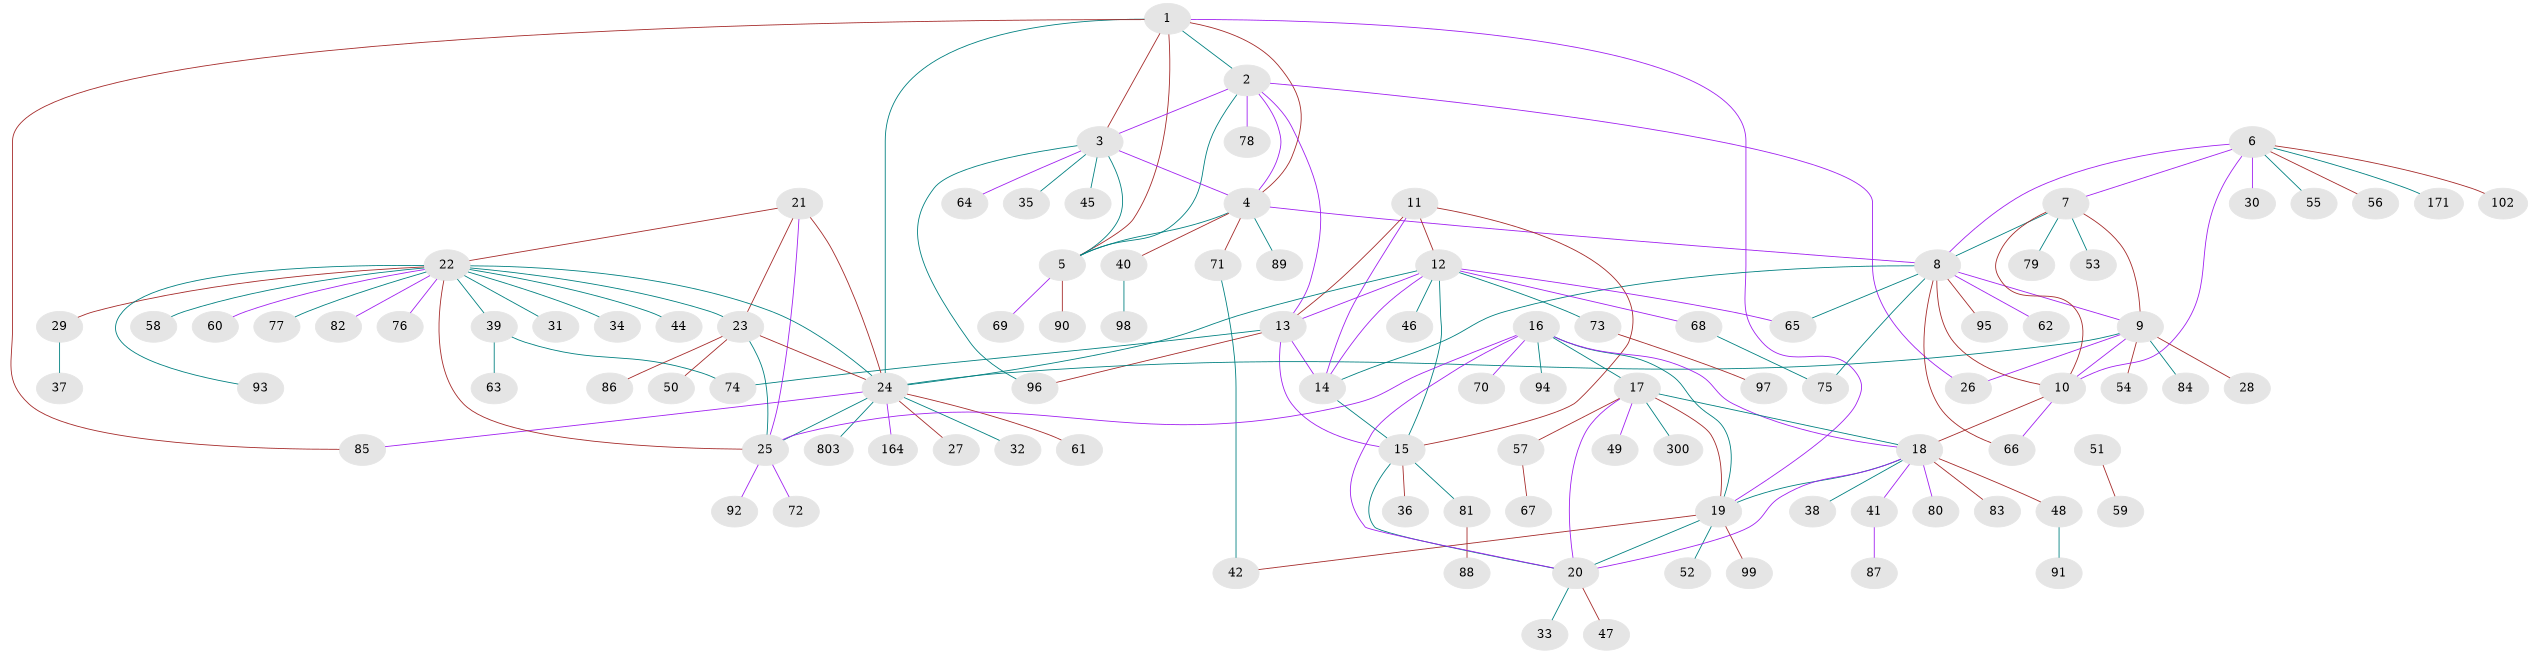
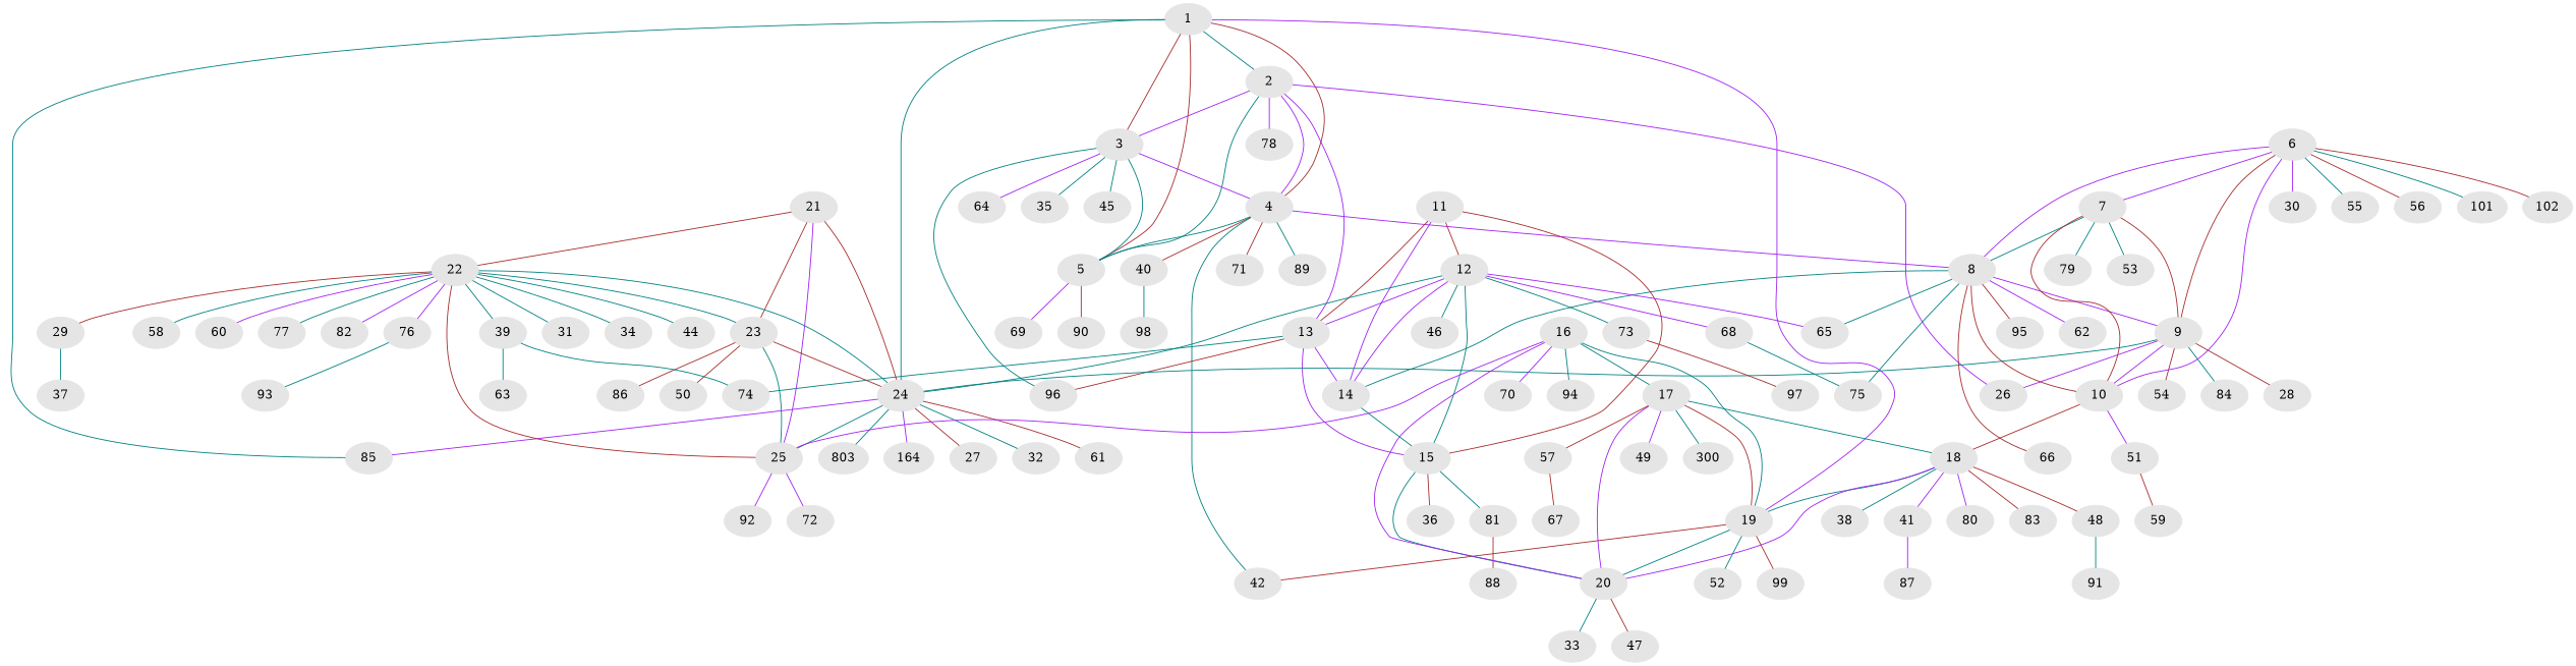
  graph {
    node [color=gray90 style=filled]
    edge [color=teal]
    1
    2
    3
    4
    5
    19
    24
    85
    13
    26
    78
    35
    45
    64
    96
    8
    40
    42
    71
    89
    69
    90
    20
    52
    99
    25
    27
    32
    61
    n30 [label=803]
    n31 [label=164]
    14
    15
    74
    9
    10
    62
    65
    66
    75
    95
    98
    6
    7
    30
    55
    56
-   101 [label=171]
+   101
    102
    53
    79
    28
    54
    84
    18
    51
    38
    41
    48
    80
    83
    59
    11
    12
    46
    68
    73
    36
    81
    97
    33
    47
    88
    16
    17
    70
    94
    49
    57
    n80 [label=300]
    72
    92
    67
    87
    91
    21
    22
    23
    29
    31
    34
    39
    44
    58
    60
    76
    77
    82
    93
    50
    86
    37
    63
    1 -- 2
    1 -- 3 [color=brown]
    1 -- 4 [color=brown]
    1 -- 5 [color=brown]
    1 -- 19 [color=purple]
    1 -- 24
-   1 -- 85 [color=brown]
+   1 -- 85
    2 -- 3 [color=purple]
    2 -- 4 [color=purple]
    2 -- 5
    2 -- 13 [color=purple]
    2 -- 26 [color=purple]
    2 -- 78 [color=purple]
    3 -- 4 [color=purple]
    3 -- 5
    3 -- 35
    3 -- 45
    3 -- 64 [color=purple]
    3 -- 96
    4 -- 5
    4 -- 8 [color=purple]
    4 -- 40 [color=brown]
-   71 -- 42
+   4 -- 42
    4 -- 71 [color=brown]
    4 -- 89
    5 -- 69 [color=purple]
    5 -- 90 [color=brown]
    19 -- 42 [color=brown]
    19 -- 20
    19 -- 52
    19 -- 99 [color=brown]
    24 -- 85 [color=purple]
    24 -- 25
    24 -- 27 [color=brown]
    24 -- 32
    24 -- 61 [color=brown]
    24 -- n30
    24 -- n31 [color=purple]
    13 -- 96 [color=brown]
    13 -- 14 [color=purple]
    13 -- 15 [color=purple]
    13 -- 74
    8 -- 14
    8 -- 9 [color=purple]
    8 -- 10 [color=brown]
    8 -- 62 [color=purple]
    8 -- 65
    8 -- 66 [color=brown]
    8 -- 75
    8 -- 95 [color=brown]
    40 -- 98
    20 -- 33
    20 -- 47 [color=brown]
    25 -- 72 [color=purple]
    25 -- 92 [color=purple]
    14 -- 15
    15 -- 20
    15 -- 36 [color=brown]
    15 -- 81
    9 -- 24
    9 -- 26 [color=purple]
    9 -- 10 [color=purple]
    9 -- 28 [color=brown]
    9 -- 54 [color=brown]
    9 -- 84
    10 -- 18 [color=brown]
-   10 -- 66 [color=purple]
+   10 -- 51 [color=purple]
    6 -- 8 [color=purple]
+   6 -- 9 [color=brown]
    6 -- 10 [color=purple]
    6 -- 7 [color=purple]
    6 -- 30 [color=purple]
    6 -- 55
    6 -- 56 [color=brown]
    6 -- 101
    6 -- 102 [color=brown]
    7 -- 8
    7 -- 9 [color=brown]
    7 -- 10 [color=brown]
    7 -- 53
    7 -- 79
    18 -- 19
    18 -- 20 [color=purple]
    18 -- 38
    18 -- 41 [color=purple]
    18 -- 48 [color=brown]
    18 -- 80 [color=purple]
    18 -- 83 [color=brown]
    51 -- 59 [color=brown]
    41 -- 87 [color=purple]
    48 -- 91
    11 -- 13 [color=brown]
    11 -- 14 [color=purple]
    11 -- 15 [color=brown]
    11 -- 12 [color=brown]
    12 -- 24
    12 -- 13 [color=purple]
    12 -- 14 [color=purple]
    12 -- 15
    12 -- 65 [color=purple]
    12 -- 46
    12 -- 68 [color=purple]
    12 -- 73
    68 -- 75
    73 -- 97 [color=brown]
    81 -- 88 [color=brown]
    16 -- 19
    16 -- 20 [color=purple]
    16 -- 25 [color=purple]
-   16 -- 18 [color=purple]
    16 -- 17
    16 -- 70 [color=purple]
    16 -- 94
    17 -- 19 [color=brown]
    17 -- 20 [color=purple]
    17 -- 18
    17 -- 49 [color=purple]
    17 -- 57 [color=brown]
    17 -- n80
    57 -- 67 [color=brown]
    21 -- 24 [color=brown]
    21 -- 25 [color=purple]
    21 -- 22 [color=brown]
    21 -- 23 [color=brown]
    22 -- 24
    22 -- 25 [color=brown]
    22 -- 23
    22 -- 29 [color=brown]
    22 -- 31
    22 -- 34
    22 -- 39
    22 -- 44
    22 -- 58
    22 -- 60 [color=purple]
    22 -- 76 [color=purple]
    22 -- 77
    22 -- 82 [color=purple]
-   22 -- 93
+   76 -- 93
    23 -- 24 [color=brown]
    23 -- 25
    23 -- 50 [color=brown]
    23 -- 86 [color=brown]
    29 -- 37
    39 -- 74
    39 -- 63
  }
